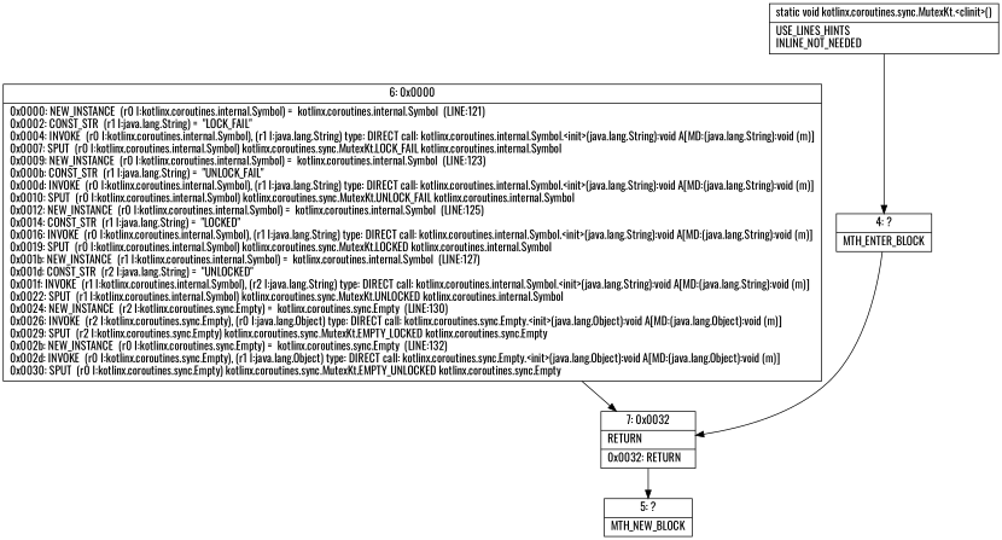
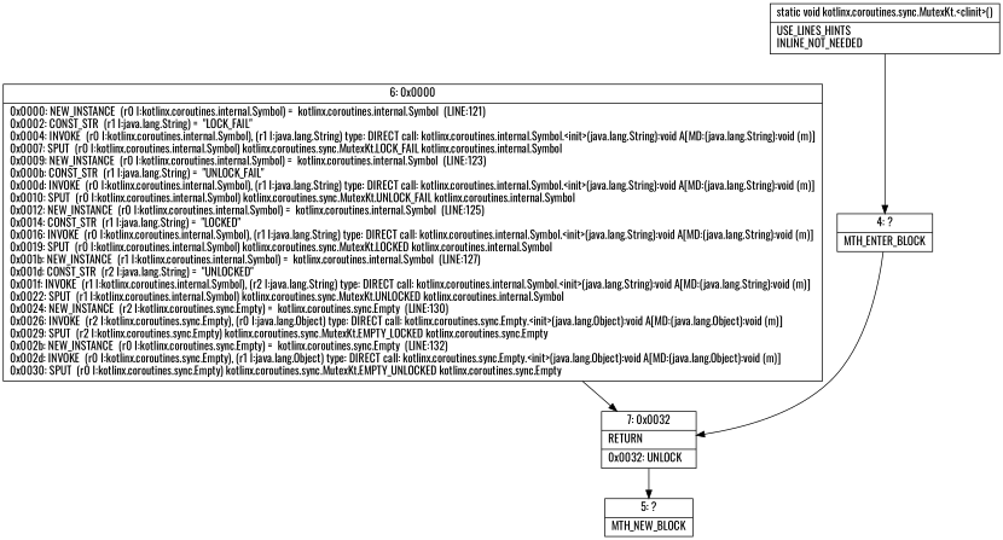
  digraph {
    fontname=Oswald
    node [fontname=Oswald shape=record]
    edge [fontname=Oswald]
    n1 [label="{4\:\ ?|MTH_ENTER_BLOCK\l}"]
-   n2 [label="{7\:\ 0x0032|RETURN\l|0x0032: RETURN   \l}"]
+   n2 [label="{7\:\ 0x0032|RETURN\l|0x0032: UNLOCK   \l}"]
    n3 [label="{6\:\ 0x0000|0x0000: NEW_INSTANCE  (r0 I:kotlinx.coroutines.internal.Symbol) =  kotlinx.coroutines.internal.Symbol  (LINE:121)\l0x0002: CONST_STR  (r1 I:java.lang.String) =  \"LOCK_FAIL\" \l0x0004: INVOKE  (r0 I:kotlinx.coroutines.internal.Symbol), (r1 I:java.lang.String) type: DIRECT call: kotlinx.coroutines.internal.Symbol.\<init\>(java.lang.String):void A[MD:(java.lang.String):void (m)]\l0x0007: SPUT  (r0 I:kotlinx.coroutines.internal.Symbol) kotlinx.coroutines.sync.MutexKt.LOCK_FAIL kotlinx.coroutines.internal.Symbol \l0x0009: NEW_INSTANCE  (r0 I:kotlinx.coroutines.internal.Symbol) =  kotlinx.coroutines.internal.Symbol  (LINE:123)\l0x000b: CONST_STR  (r1 I:java.lang.String) =  \"UNLOCK_FAIL\" \l0x000d: INVOKE  (r0 I:kotlinx.coroutines.internal.Symbol), (r1 I:java.lang.String) type: DIRECT call: kotlinx.coroutines.internal.Symbol.\<init\>(java.lang.String):void A[MD:(java.lang.String):void (m)]\l0x0010: SPUT  (r0 I:kotlinx.coroutines.internal.Symbol) kotlinx.coroutines.sync.MutexKt.UNLOCK_FAIL kotlinx.coroutines.internal.Symbol \l0x0012: NEW_INSTANCE  (r0 I:kotlinx.coroutines.internal.Symbol) =  kotlinx.coroutines.internal.Symbol  (LINE:125)\l0x0014: CONST_STR  (r1 I:java.lang.String) =  \"LOCKED\" \l0x0016: INVOKE  (r0 I:kotlinx.coroutines.internal.Symbol), (r1 I:java.lang.String) type: DIRECT call: kotlinx.coroutines.internal.Symbol.\<init\>(java.lang.String):void A[MD:(java.lang.String):void (m)]\l0x0019: SPUT  (r0 I:kotlinx.coroutines.internal.Symbol) kotlinx.coroutines.sync.MutexKt.LOCKED kotlinx.coroutines.internal.Symbol \l0x001b: NEW_INSTANCE  (r1 I:kotlinx.coroutines.internal.Symbol) =  kotlinx.coroutines.internal.Symbol  (LINE:127)\l0x001d: CONST_STR  (r2 I:java.lang.String) =  \"UNLOCKED\" \l0x001f: INVOKE  (r1 I:kotlinx.coroutines.internal.Symbol), (r2 I:java.lang.String) type: DIRECT call: kotlinx.coroutines.internal.Symbol.\<init\>(java.lang.String):void A[MD:(java.lang.String):void (m)]\l0x0022: SPUT  (r1 I:kotlinx.coroutines.internal.Symbol) kotlinx.coroutines.sync.MutexKt.UNLOCKED kotlinx.coroutines.internal.Symbol \l0x0024: NEW_INSTANCE  (r2 I:kotlinx.coroutines.sync.Empty) =  kotlinx.coroutines.sync.Empty  (LINE:130)\l0x0026: INVOKE  (r2 I:kotlinx.coroutines.sync.Empty), (r0 I:java.lang.Object) type: DIRECT call: kotlinx.coroutines.sync.Empty.\<init\>(java.lang.Object):void A[MD:(java.lang.Object):void (m)]\l0x0029: SPUT  (r2 I:kotlinx.coroutines.sync.Empty) kotlinx.coroutines.sync.MutexKt.EMPTY_LOCKED kotlinx.coroutines.sync.Empty \l0x002b: NEW_INSTANCE  (r0 I:kotlinx.coroutines.sync.Empty) =  kotlinx.coroutines.sync.Empty  (LINE:132)\l0x002d: INVOKE  (r0 I:kotlinx.coroutines.sync.Empty), (r1 I:java.lang.Object) type: DIRECT call: kotlinx.coroutines.sync.Empty.\<init\>(java.lang.Object):void A[MD:(java.lang.Object):void (m)]\l0x0030: SPUT  (r0 I:kotlinx.coroutines.sync.Empty) kotlinx.coroutines.sync.MutexKt.EMPTY_UNLOCKED kotlinx.coroutines.sync.Empty \l}"]
    n4 [label="{5\:\ ?|MTH_NEW_BLOCK\l}"]
    n5 [label="{static void kotlinx.coroutines.sync.MutexKt.\<clinit\>()  | USE_LINES_HINTS\lINLINE_NOT_NEEDED\l}"]
    n1 -> n2
    n2 -> n4
    n3 -> n2
    n5 -> n1
  }
